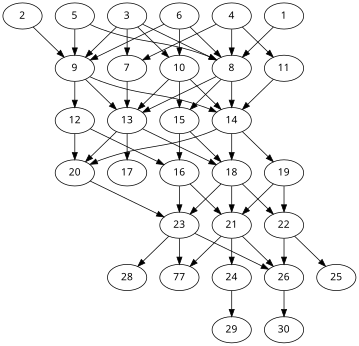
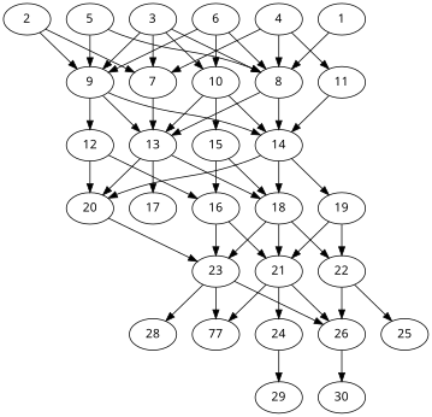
  digraph {
    fontname="Noto Sans"
    node [alpha=0.04 fontname="Noto Sans"]
    edge [fontname="Noto Sans"]
    1 [alpha=0.13 expect_size=49610752]
    8 [alpha=0.13 expect_size=46646272]
    13 [alpha=0.18 expect_size=40713216]
    14 [expect_size=28681216]
    15 [expect_size=9776128]
    20 [alpha=0.06 expect_size=13732864]
    17 [alpha=0.10 expect_size=43953152]
    18 [alpha=0.12 expect_size=26187776]
    19 [alpha=0.08 expect_size=10530816]
    16 [expect_size=9743360]
    2 [alpha=0.11 expect_size=23957504]
    7 [alpha=0.12 expect_size=29841408]
    9 [alpha=0.01 expect_size=38939648]
    12 [alpha=0.14 expect_size=15564800]
    3 [alpha=0.15 expect_size=32937984]
    10 [alpha=0.14 expect_size=19506176]
    4 [alpha=0.12 expect_size=6385664]
    11 [alpha=0.10 expect_size=30905344]
    5 [alpha=0.20 expect_size=21943296]
    6 [alpha=0.15 expect_size=34580480]
    23 [alpha=0.06 expect_size=8848384]
    21 [expect_size=47041536]
    22 [alpha=0.09 expect_size=22614016]
    24 [alpha=0.03 expect_size=51339264]
    26 [alpha=0.05 expect_size=22447104]
    n26 [alpha=0.12 expect_size=33058816 label=77]
    28 [alpha=0.17 expect_size=10378240]
    25 [alpha=0.08 expect_size=13668352]
    29 [alpha=0.17 expect_size=37591040]
    30 [alpha=0.02 expect_size=8905728]
    1 -> 8
    8 -> 13
    8 -> 14
-   8 -> 15
    13 -> 20
    13 -> 17
    13 -> 18
    14 -> 20
    14 -> 18
    14 -> 19
    15 -> 18
    15 -> 16
    20 -> 23
    18 -> 23
    18 -> 21
    18 -> 22
    19 -> 21
    19 -> 22
    16 -> 23
    16 -> 21
+   2 -> 7
    2 -> 9
    7 -> 13
    9 -> 13
    9 -> 14
    9 -> 12
    12 -> 20
    12 -> 16
    3 -> 8
    3 -> 7
    3 -> 9
    3 -> 10
    10 -> 13
    10 -> 14
    10 -> 15
    4 -> 8
    4 -> 7
    4 -> 11
    11 -> 14
    5 -> 8
    5 -> 9
    6 -> 8
    6 -> 9
    6 -> 10
    23 -> 26
    23 -> n26
    23 -> 28
    21 -> 24
    21 -> 26
    21 -> n26
    22 -> 26
    22 -> 25
    24 -> 29
    26 -> 30
  }
